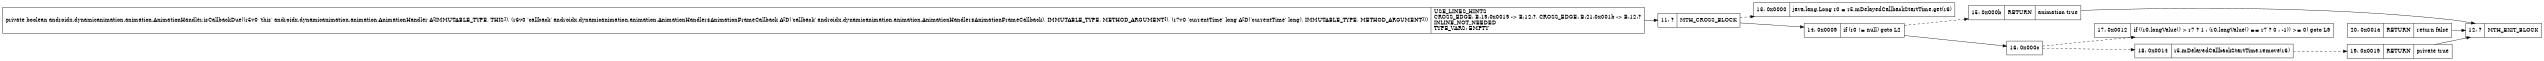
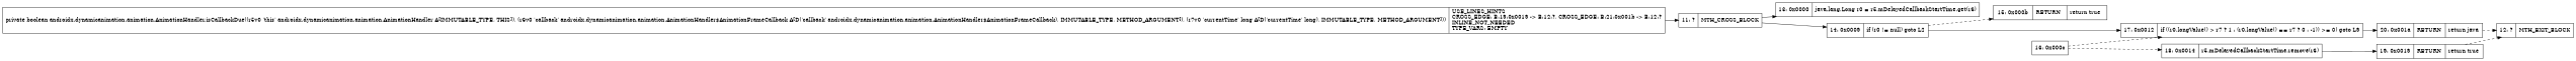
  digraph {
    rankdir=LR
    node [shape=record]
    n1 [label="{11\:\ ?|MTH_CROSS_BLOCK\l}"]
    n2 [label="{13\:\ 0x0000|java.lang.Long r0 = r5.mDelayedCallbackStartTime.get(r6)\l}"]
    n3 [label="{14\:\ 0x0009|if (r0 != null) goto L2\l}"]
-   n4 [label="{15\:\ 0x000b|RETURN\l|animation true\l}"]
+   n4 [label="{15\:\ 0x000b|RETURN\l|return true\l}"]
    n5 [label="{16\:\ 0x000c}"]
    n6 [label="{12\:\ ?|MTH_EXIT_BLOCK\l}"]
    n7 [label="{17\:\ 0x0012|if ((r0.longValue() \> r7 ? 1 : (r0.longValue() == r7 ? 0 : \-1)) \>= 0) goto L9\l}"]
    n8 [label="{18\:\ 0x0014|r5.mDelayedCallbackStartTime.remove(r6)\l}"]
-   n9 [label="{20\:\ 0x001a|RETURN\l|return false\l}"]
-   n10 [label="{19\:\ 0x0019|RETURN\l|private true\l}"]
+   n9 [label="{20\:\ 0x001a|RETURN\l|return java\l}"]
+   n10 [label="{19\:\ 0x0019|RETURN\l|return true\l}"]
    n11 [label="{private boolean androidx.dynamicanimation.animation.AnimationHandler.isCallbackDue((r5v0 'this' androidx.dynamicanimation.animation.AnimationHandler A[IMMUTABLE_TYPE, THIS]), (r6v0 'callback' androidx.dynamicanimation.animation.AnimationHandler$AnimationFrameCallback A[D('callback' androidx.dynamicanimation.animation.AnimationHandler$AnimationFrameCallback), IMMUTABLE_TYPE, METHOD_ARGUMENT]), (r7v0 'currentTime' long A[D('currentTime' long), IMMUTABLE_TYPE, METHOD_ARGUMENT]))  | USE_LINES_HINTS\lCROSS_EDGE: B:19:0x0019 \-\> B:12:?, CROSS_EDGE: B:21:0x001b \-\> B:12:?\lINLINE_NOT_NEEDED\lTYPE_VARS: EMPTY\l}"]
-   n1 -> n2 [style=dashed]
+   n1 -> n2
    n1 -> n3
    n3 -> n4 [style=dashed]
-   n3 -> n5
-   n4 -> n6
+   n3 -> n7
    n5 -> n7 [style=dashed]
    n5 -> n8 [style=dashed]
-   n8 -> n10 [style=dashed]
-   n9 -> n6
-   n10 -> n6
+   n7 -> n9
+   n8 -> n10
+   n9 -> n6 [style=dashed]
+   n10 -> n6 [style=dashed]
    n11 -> n1
  }
